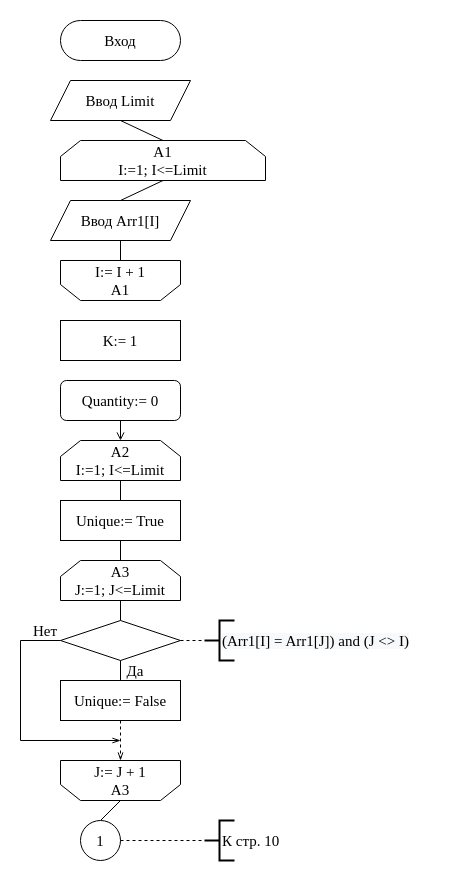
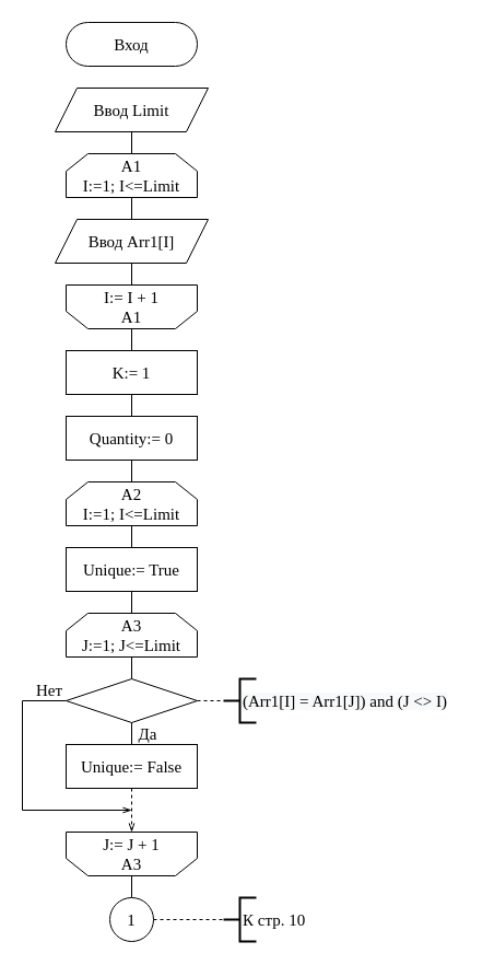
  <mxCell id="0" />
  <mxCell id="1" parent="0" />
  <mxCell id="2" value="Вход" style="rounded=1;whiteSpace=wrap;html=1;arcSize=50;fontSize=15;fontFamily=Times New Roman;" parent="1" vertex="1"><mxGeometry x="60" y="20" width="120" height="40" as="geometry" /></mxCell>
  <mxCell id="3" value="Ввод&amp;nbsp;Limit" style="shape=parallelogram;perimeter=parallelogramPerimeter;whiteSpace=wrap;html=1;fixedSize=1;fontSize=15;fontFamily=Times New Roman;" parent="1" vertex="1"><mxGeometry x="50" y="80" width="140" height="40" as="geometry" /></mxCell>
  <mxCell id="4" value="Ввод&amp;nbsp;Arr1[I]" style="shape=parallelogram;perimeter=parallelogramPerimeter;whiteSpace=wrap;html=1;fixedSize=1;fontSize=15;fontFamily=Times New Roman;" parent="1" vertex="1"><mxGeometry x="50" y="200" width="140" height="40" as="geometry" /></mxCell>
- <mxCell id="5" value="А1&lt;br style=&quot;font-size: 15px;&quot;&gt;I:=1; I&amp;lt;=Limit" style="shape=loopLimit;whiteSpace=wrap;html=1;fontSize=15;fontFamily=Times New Roman;" parent="1" vertex="1"><mxGeometry x="60" y="140" width="205" height="40" as="geometry" /></mxCell>
+ <mxCell id="5" value="А1&lt;br style=&quot;font-size: 15px;&quot;&gt;I:=1; I&amp;lt;=Limit" style="shape=loopLimit;whiteSpace=wrap;html=1;fontSize=15;fontFamily=Times New Roman;" parent="1" vertex="1"><mxGeometry x="60" y="140" width="120" height="40" as="geometry" /></mxCell>
  <mxCell id="6" value="I:= I + 1&lt;br style=&quot;font-size: 15px;&quot;&gt;A1" style="shape=loopLimit;whiteSpace=wrap;html=1;direction=west;fontSize=15;fontFamily=Times New Roman;" parent="1" vertex="1"><mxGeometry x="60" y="260" width="120" height="40" as="geometry" /></mxCell>
  <mxCell id="7" value="" style="endArrow=none;html=1;rounded=0;exitX=0.5;exitY=1;exitDx=0;exitDy=0;entryX=0.5;entryY=1;entryDx=0;entryDy=0;fontSize=15;fontFamily=Times New Roman;" parent="1" source="6" target="4" edge="1"><mxGeometry width="50" height="50" relative="1" as="geometry"><mxPoint x="150" y="320" as="sourcePoint" /><mxPoint x="200" y="270" as="targetPoint" /></mxGeometry></mxCell>
  <mxCell id="8" value="" style="endArrow=none;html=1;rounded=0;exitX=0.5;exitY=0;exitDx=0;exitDy=0;entryX=0.5;entryY=1;entryDx=0;entryDy=0;fontSize=15;fontFamily=Times New Roman;" parent="1" source="4" target="5" edge="1"><mxGeometry width="50" height="50" relative="1" as="geometry"><mxPoint x="150" y="320" as="sourcePoint" /><mxPoint x="200" y="270" as="targetPoint" /></mxGeometry></mxCell>
  <mxCell id="9" value="" style="endArrow=none;html=1;rounded=0;exitX=0.5;exitY=0;exitDx=0;exitDy=0;entryX=0.5;entryY=1;entryDx=0;entryDy=0;fontSize=15;fontFamily=Times New Roman;" parent="1" source="5" target="3" edge="1"><mxGeometry width="50" height="50" relative="1" as="geometry"><mxPoint x="150" y="210" as="sourcePoint" /><mxPoint x="200" y="160" as="targetPoint" /></mxGeometry></mxCell>
  <mxCell id="10" value="K:= 1" style="rounded=0;whiteSpace=wrap;html=1;fontSize=15;fontFamily=Times New Roman;" parent="1" vertex="1"><mxGeometry x="60" y="320" width="120" height="40" as="geometry" /></mxCell>
- <mxCell id="11" value="Quantity:= 0" style="whiteSpace=wrap;html=1;fontSize=15;fontFamily=Times New Roman;rounded=1;" parent="1" vertex="1"><mxGeometry x="60" y="380" width="120" height="40" as="geometry" /></mxCell>
+ <mxCell id="11" value="Quantity:= 0" style="rounded=0;whiteSpace=wrap;html=1;fontSize=15;fontFamily=Times New Roman;" parent="1" vertex="1"><mxGeometry x="60" y="380" width="120" height="40" as="geometry" /></mxCell>
+ <mxCell id="12" value="" style="endArrow=none;html=1;rounded=0;exitX=0.5;exitY=0;exitDx=0;exitDy=0;entryX=0.5;entryY=0;entryDx=0;entryDy=0;fontSize=15;fontFamily=Times New Roman;" parent="1" source="6" target="10" edge="1"><mxGeometry width="50" height="50" relative="1" as="geometry"><mxPoint x="140" y="480" as="sourcePoint" /><mxPoint x="190" y="430" as="targetPoint" /></mxGeometry></mxCell>
+ <mxCell id="13" value="" style="endArrow=none;html=1;rounded=0;exitX=0.5;exitY=1;exitDx=0;exitDy=0;entryX=0.5;entryY=0;entryDx=0;entryDy=0;fontSize=15;fontFamily=Times New Roman;" parent="1" source="10" target="11" edge="1"><mxGeometry width="50" height="50" relative="1" as="geometry"><mxPoint x="140" y="480" as="sourcePoint" /><mxPoint x="190" y="430" as="targetPoint" /></mxGeometry></mxCell>
  <mxCell id="14" value="А2&lt;br style=&quot;font-size: 15px;&quot;&gt;I:=1; I&amp;lt;=Limit" style="shape=loopLimit;whiteSpace=wrap;html=1;fontSize=15;fontFamily=Times New Roman;" parent="1" vertex="1"><mxGeometry x="60" y="440" width="120" height="40" as="geometry" /></mxCell>
  <mxCell id="15" value="Unique:= True" style="rounded=0;whiteSpace=wrap;html=1;fontSize=15;fontFamily=Times New Roman;" parent="1" vertex="1"><mxGeometry x="60" y="500" width="120" height="40" as="geometry" /></mxCell>
  <mxCell id="16" value="" style="endArrow=none;html=1;rounded=0;exitX=0.5;exitY=1;exitDx=0;exitDy=0;entryX=0.5;entryY=0;entryDx=0;entryDy=0;fontSize=15;fontFamily=Times New Roman;" parent="1" source="14" target="15" edge="1"><mxGeometry width="50" height="50" relative="1" as="geometry"><mxPoint x="140" y="690" as="sourcePoint" /><mxPoint x="190" y="640" as="targetPoint" /></mxGeometry></mxCell>
- <mxCell id="17" value="" style="endArrow=open;html=1;rounded=0;exitX=0.5;exitY=1;exitDx=0;exitDy=0;entryX=0.5;entryY=0;entryDx=0;entryDy=0;fontSize=15;fontFamily=Times New Roman;" parent="1" source="11" target="14" edge="1"><mxGeometry width="50" height="50" relative="1" as="geometry"><mxPoint x="140" y="690" as="sourcePoint" /><mxPoint x="190" y="640" as="targetPoint" /></mxGeometry></mxCell>
+ <mxCell id="17" value="" style="endArrow=none;html=1;rounded=0;exitX=0.5;exitY=1;exitDx=0;exitDy=0;entryX=0.5;entryY=0;entryDx=0;entryDy=0;fontSize=15;fontFamily=Times New Roman;" parent="1" source="11" target="14" edge="1"><mxGeometry width="50" height="50" relative="1" as="geometry"><mxPoint x="140" y="690" as="sourcePoint" /><mxPoint x="190" y="640" as="targetPoint" /></mxGeometry></mxCell>
  <mxCell id="18" value="А3&lt;br style=&quot;font-size: 15px;&quot;&gt;J:=1; J&amp;lt;=Limit" style="shape=loopLimit;whiteSpace=wrap;html=1;fontSize=15;fontFamily=Times New Roman;" parent="1" vertex="1"><mxGeometry x="60" y="560" width="120" height="40" as="geometry" /></mxCell>
  <mxCell id="19" value="" style="endArrow=none;html=1;rounded=0;exitX=0.5;exitY=1;exitDx=0;exitDy=0;entryX=0.5;entryY=0;entryDx=0;entryDy=0;fontSize=15;fontFamily=Times New Roman;" parent="1" source="15" target="18" edge="1"><mxGeometry width="50" height="50" relative="1" as="geometry"><mxPoint x="110" y="840" as="sourcePoint" /><mxPoint x="160" y="790" as="targetPoint" /></mxGeometry></mxCell>
  <mxCell id="20" value="" style="rhombus;whiteSpace=wrap;html=1;fontSize=15;fontFamily=Times New Roman;" parent="1" vertex="1"><mxGeometry x="60" y="620" width="120" height="40" as="geometry" /></mxCell>
  <mxCell id="21" value="" style="endArrow=none;html=1;rounded=0;exitX=0.5;exitY=0;exitDx=0;exitDy=0;entryX=0.5;entryY=1;entryDx=0;entryDy=0;fontSize=15;fontFamily=Times New Roman;" parent="1" source="20" target="18" edge="1"><mxGeometry width="50" height="50" relative="1" as="geometry"><mxPoint x="110" y="840" as="sourcePoint" /><mxPoint x="160" y="790" as="targetPoint" /></mxGeometry></mxCell>
  <mxCell id="22" value="Unique:= False" style="rounded=0;whiteSpace=wrap;html=1;fontSize=15;fontFamily=Times New Roman;" parent="1" vertex="1"><mxGeometry x="60" y="680" width="120" height="40" as="geometry" /></mxCell>
  <mxCell id="23" value="J:= J + 1&lt;br style=&quot;font-size: 15px;&quot;&gt;A3" style="shape=loopLimit;whiteSpace=wrap;html=1;direction=west;fontSize=15;fontFamily=Times New Roman;" parent="1" vertex="1"><mxGeometry x="60" y="760" width="120" height="40" as="geometry" /></mxCell>
  <mxCell id="24" value="" style="endArrow=none;html=1;rounded=0;exitX=0.5;exitY=0;exitDx=0;exitDy=0;entryX=0.5;entryY=0;entryDx=0;entryDy=0;fontSize=15;fontFamily=Times New Roman;" parent="1" source="23" target="25" edge="1"><mxGeometry width="50" height="50" relative="1" as="geometry"><mxPoint x="140" y="1070" as="sourcePoint" /><mxPoint x="150" y="1080" as="targetPoint" /></mxGeometry></mxCell>
- <mxCell id="25" value="1" style="ellipse;whiteSpace=wrap;html=1;aspect=fixed;fontSize=15;fontFamily=Times New Roman;" parent="1" vertex="1"><mxGeometry x="80" y="820" width="40" height="40" as="geometry" /></mxCell>
+ <mxCell id="25" value="1" style="ellipse;whiteSpace=wrap;html=1;aspect=fixed;fontSize=15;fontFamily=Times New Roman;" parent="1" vertex="1"><mxGeometry x="100" y="820" width="40" height="40" as="geometry" /></mxCell>
  <mxCell id="26" value="&lt;span style=&quot;color: rgb(0, 0, 0); font-size: 15px; font-style: normal; font-weight: 400; letter-spacing: normal; text-indent: 0px; text-transform: none; word-spacing: 0px; background-color: rgb(248, 249, 250);&quot;&gt;(Arr1[I] = Arr1[J])&amp;nbsp;&lt;/span&gt;&lt;span style=&quot;color: rgb(0, 0, 0); font-size: 15px; font-style: normal; font-weight: 400; letter-spacing: normal; text-indent: 0px; text-transform: none; word-spacing: 0px; background-color: rgb(248, 249, 250);&quot;&gt;and (J &amp;lt;&amp;gt; I)&lt;/span&gt;" style="text;whiteSpace=wrap;html=1;fontSize=15;fontFamily=Times New Roman;align=left;verticalAlign=middle;" parent="1" vertex="1"><mxGeometry x="220" y="620" width="210" height="40" as="geometry" /></mxCell>
  <mxCell id="27" value="Нет" style="text;html=1;strokeColor=none;fillColor=none;align=center;verticalAlign=middle;whiteSpace=wrap;rounded=0;fontFamily=Times New Roman;fontSize=15;" parent="1" vertex="1"><mxGeometry x="30" y="620" width="30" height="20" as="geometry" /></mxCell>
  <mxCell id="28" value="Да" style="text;html=1;strokeColor=none;fillColor=none;align=center;verticalAlign=middle;whiteSpace=wrap;rounded=0;fontFamily=Times New Roman;fontSize=15;" parent="1" vertex="1"><mxGeometry x="120" y="660" width="30" height="20" as="geometry" /></mxCell>
  <mxCell id="29" value="" style="endArrow=openThin;html=1;fontFamily=Times New Roman;fontSize=15;endFill=0;exitX=0;exitY=0.5;exitDx=0;exitDy=0;rounded=0;" parent="1" source="20" edge="1"><mxGeometry width="50" height="50" relative="1" as="geometry"><mxPoint x="170" y="860" as="sourcePoint" /><mxPoint x="120" y="740" as="targetPoint" /><Array as="points"><mxPoint x="20" y="640" /><mxPoint x="20" y="740" /></Array></mxGeometry></mxCell>
  <mxCell id="30" value="" style="endArrow=openThin;html=1;fontFamily=Times New Roman;fontSize=15;endFill=0;exitX=0.5;exitY=1;exitDx=0;exitDy=0;rounded=0;entryX=0.5;entryY=1;entryDx=0;entryDy=0;dashed=1;" parent="1" source="22" target="23" edge="1"><mxGeometry width="50" height="50" relative="1" as="geometry"><mxPoint x="100" y="880" as="sourcePoint" /><mxPoint x="220" y="880" as="targetPoint" /><Array as="points" /></mxGeometry></mxCell>
  <mxCell id="31" value="" style="strokeWidth=2;html=1;shape=mxgraph.flowchart.annotation_2;align=left;fontSize=15;rounded=0;fillColor=none;fontFamily=Times New Roman;" parent="1" vertex="1"><mxGeometry x="204" y="620" width="30" height="40" as="geometry" /></mxCell>
  <mxCell id="32" value="" style="endArrow=none;dashed=1;html=1;fontSize=15;entryX=0;entryY=0.5;entryPerimeter=0;rounded=0;fontFamily=Times New Roman;edgeStyle=orthogonalEdgeStyle;exitX=1;exitY=0.5;exitDx=0;exitDy=0;" parent="1" source="20" target="31" edge="1"><mxGeometry width="50" height="50" relative="1" as="geometry"><mxPoint x="180" y="840" as="sourcePoint" /><mxPoint x="163.5" y="830" as="targetPoint" /></mxGeometry></mxCell>
  <mxCell id="33" value="" style="strokeWidth=2;html=1;shape=mxgraph.flowchart.annotation_2;align=left;fontSize=15;rounded=0;fillColor=none;fontFamily=Times New Roman;" parent="1" vertex="1"><mxGeometry x="204" y="820" width="30" height="40" as="geometry" /></mxCell>
  <mxCell id="34" value="" style="endArrow=none;dashed=1;html=1;fontSize=15;entryX=0;entryY=0.5;entryPerimeter=0;rounded=0;edgeStyle=orthogonalEdgeStyle;exitX=1;exitY=0.5;exitDx=0;exitDy=0;fontFamily=Times New Roman;" parent="1" source="25" target="33" edge="1"><mxGeometry width="50" height="50" relative="1" as="geometry"><mxPoint x="140" y="1080" as="sourcePoint" /><mxPoint x="123.5" y="1070" as="targetPoint" /></mxGeometry></mxCell>
  <mxCell id="35" value="К стр. 10" style="text;whiteSpace=wrap;html=1;fontSize=15;fontFamily=Times New Roman;align=left;verticalAlign=middle;" parent="1" vertex="1"><mxGeometry x="220" y="820" width="70" height="40" as="geometry" /></mxCell>
  <mxCell id="36" value="" style="endArrow=none;html=1;rounded=0;edgeStyle=orthogonalEdgeStyle;entryX=0.5;entryY=1;entryDx=0;entryDy=0;exitX=0.5;exitY=0;exitDx=0;exitDy=0;fontSize=15;fontFamily=Times New Roman;" parent="1" source="22" target="20" edge="1"><mxGeometry width="50" height="50" relative="1" as="geometry"><mxPoint x="130" y="730" as="sourcePoint" /><mxPoint x="130" y="690" as="targetPoint" /></mxGeometry></mxCell>
